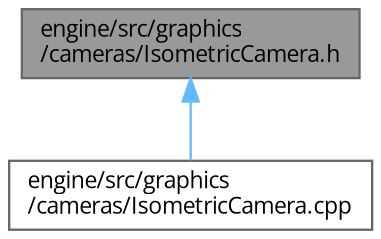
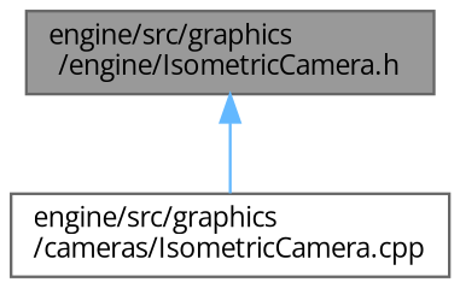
  digraph {
    fontname="Open Sans"
    node [fontname="Open Sans" fontsize=10 shape=box style=filled]
-   n1 [color=gray40 fillcolor=grey60 fontcolor=black height=0.2 label="engine/src/graphics\l/cameras/IsometricCamera.h" width=0.4]
+   n1 [color=gray40 fillcolor=grey60 fontcolor=black height=0.2 label="engine/src/graphics\l/engine/IsometricCamera.h" width=0.4]
    n2 [color=grey40 fillcolor=white height=0.2 label="engine/src/graphics\l/cameras/IsometricCamera.cpp" width=0.4]
    n1 -> n2 [color=steelblue1 dir=back fontname="Open Sans" fontsize=10 labelfontname=Helvetica labelfontsize=10 style=solid]
  }
